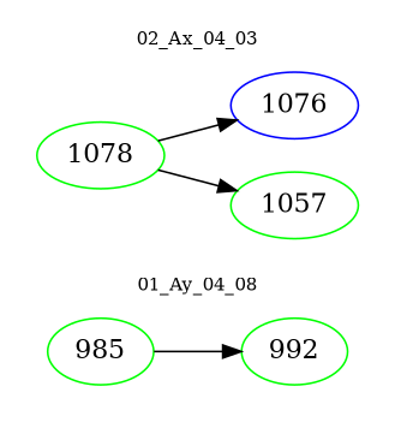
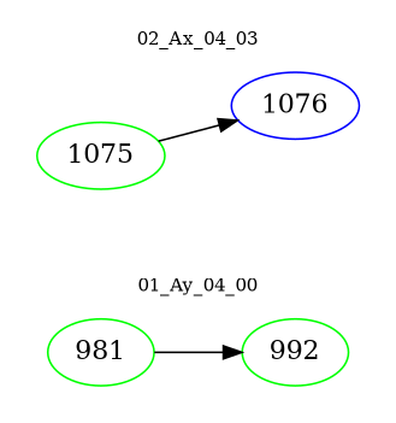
  digraph {
    rankdir=LR
    node [color=green]
    edge [color=black]
-   n1 [label=985]
+   n1 [label=981]
    n2 [label=992]
-   n3 [label=1078]
-   n4 [label=1057]
+   n3 [label=1075]
    n5 [color=blue label=1076]
    subgraph cluster_1 {
      color=white
      fontsize=10
-     label="01_Ay_04_08"
+     label="01_Ay_04_00"
      n1
      n2
    }
    subgraph cluster_2 {
      color=white
      fontsize=10
      label="02_Ax_04_03"
      n3
-     n4
      n5
    }
    n1 -> n2
-   n3 -> n4
    n3 -> n5
  }
